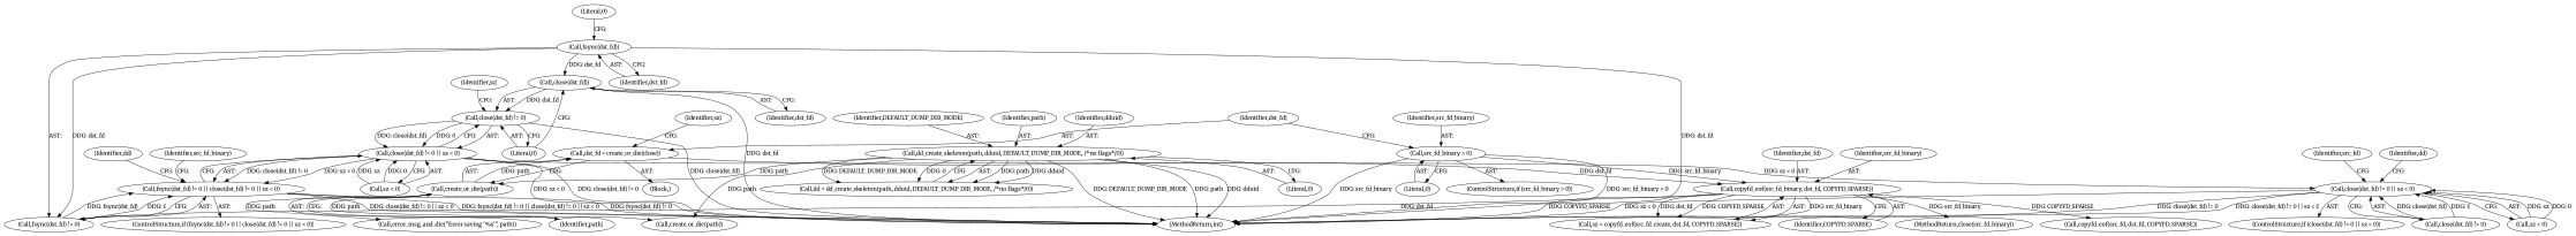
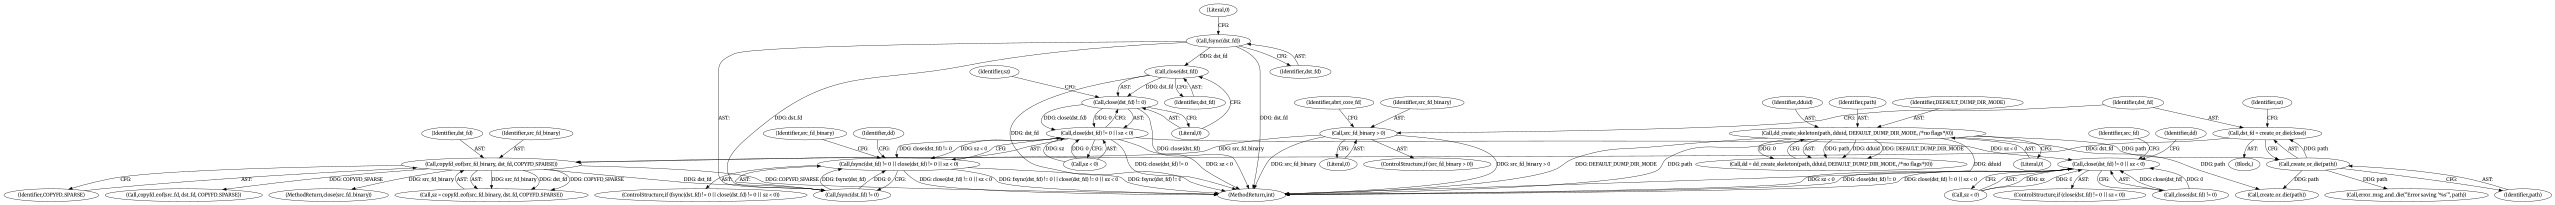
  digraph {
    fontname=Merriweather
    node [fontname=Merriweather]
    edge [fontname=Merriweather]
    n1 [label="(Call,close(dst_fd))"]
    n2 [label="(Call,close(dst_fd) != 0)"]
    n3 [label="(Identifier,dst_fd)"]
    n4 [label="(MethodReturn,int)"]
    n5 [label="(Call,close(dst_fd) != 0 || sz < 0)"]
    n6 [label="(Literal,0)"]
    n7 [label="(Call,fsync(dst_fd))"]
    n8 [label="(Call,fsync(dst_fd) != 0)"]
    n9 [label="(Identifier,dst_fd)"]
    n10 [label="(Call,fsync(dst_fd) != 0 || close(dst_fd) != 0 || sz < 0)"]
    n11 [label="(Call,copyfd_eof(src_fd_binary, dst_fd, COPYFD_SPARSE))"]
    n12 [label="(Call,copyfd_eof(src_fd, dst_fd, COPYFD_SPARSE))"]
    n13 [label="(MethodReturn,close(src_fd_binary))"]
-   n14 [label="(Call,sz = copyfd_eof(src_fd_create, dst_fd, COPYFD_SPARSE))"]
+   n14 [label="(Call,sz = copyfd_eof(src_fd_binary, dst_fd, COPYFD_SPARSE))"]
    n15 [label="(Identifier,COPYFD_SPARSE)"]
    n16 [label="(Call,src_fd_binary > 0)"]
    n17 [label="(Literal,0)"]
    n18 [label="(ControlStructure,if (src_fd_binary > 0))"]
    n19 [label="(Call,dst_fd = create_or_die(close))"]
    n20 [label="(Call,create_or_die(path))"]
    n21 [label="(Block,)"]
    n22 [label="(Call,create_or_die(path))"]
    n23 [label="(Call,error_msg_and_die(\"Error saving '%s'\", path))"]
    n24 [label="(Identifier,path)"]
    n25 [label="(Call,dd_create_skeleton(path, dduid, DEFAULT_DUMP_DIR_MODE, /*no flags*/0))"]
    n26 [label="(Literal,0)"]
    n27 [label="(Call,dd = dd_create_skeleton(path, dduid, DEFAULT_DUMP_DIR_MODE, /*no flags*/0))"]
    n28 [label="(Call,close(dst_fd) != 0 || sz < 0)"]
    n29 [label="(Call,sz < 0)"]
    n30 [label="(ControlStructure,if (fsync(dst_fd) != 0 || close(dst_fd) != 0 || sz < 0))"]
    n31 [label="(ControlStructure,if (close(dst_fd) != 0 || sz < 0))"]
    n32 [label="(Call,close(dst_fd) != 0)"]
    n33 [label="(Call,sz < 0)"]
    n34 [label="(Identifier,sz)"]
    n35 [label="(Identifier,path)"]
    n36 [label="(Identifier,dduid)"]
    n37 [label="(Identifier,src_fd_binary)"]
    n38 [label="(Identifier,src_fd)"]
    n39 [label="(Identifier,dst_fd)"]
+   n40 [label="(Identifier,abrt_core_fd)"]
    n41 [label="(Identifier,src_fd_binary)"]
    n42 [label="(Identifier,dd)"]
    n43 [label="(Identifier,dd)"]
    n44 [label="(Identifier,sz)"]
    n45 [label="(Identifier,dst_fd)"]
    n46 [label="(Literal,0)"]
    n47 [label="(Identifier,DEFAULT_DUMP_DIR_MODE)"]
    n48 [label="(Identifier,src_fd_binary)"]
    n1 -> n2 [label="AST: "]
    n1 -> n2 [label="DDG: dst_fd"]
    n1 -> n3 [label="CFG: "]
    n1 -> n4 [label="DDG: dst_fd"]
    n2 -> n4 [label="DDG: close(dst_fd)"]
    n2 -> n5 [label="AST: "]
    n2 -> n5 [label="DDG: close(dst_fd)"]
    n2 -> n5 [label="DDG: 0"]
    n2 -> n6 [label="CFG: "]
    n3 -> n1 [label="AST: "]
    n5 -> n2 [label="CFG: "]
    n5 -> n4 [label="DDG: sz < 0"]
    n5 -> n4 [label="DDG: close(dst_fd) != 0"]
    n5 -> n10 [label="AST: "]
    n5 -> n10 [label="DDG: close(dst_fd) != 0"]
    n5 -> n10 [label="DDG: sz < 0"]
    n5 -> n28 [label="DDG: sz < 0"]
    n5 -> n29 [label="CFG: "]
    n6 -> n1 [label="CFG: "]
    n6 -> n2 [label="AST: "]
    n7 -> n1 [label="DDG: dst_fd"]
    n7 -> n4 [label="DDG: dst_fd"]
    n7 -> n8 [label="AST: "]
    n7 -> n8 [label="DDG: dst_fd"]
    n7 -> n9 [label="CFG: "]
    n8 -> n10 [label="AST: "]
    n8 -> n10 [label="DDG: fsync(dst_fd)"]
    n8 -> n10 [label="DDG: 0"]
    n9 -> n7 [label="AST: "]
    n10 -> n4 [label="DDG: fsync(dst_fd) != 0"]
    n10 -> n4 [label="DDG: close(dst_fd) != 0 || sz < 0"]
    n10 -> n4 [label="DDG: fsync(dst_fd) != 0 || close(dst_fd) != 0 || sz < 0"]
    n10 -> n5 [label="CFG: "]
    n10 -> n8 [label="CFG: "]
    n10 -> n30 [label="AST: "]
    n11 -> n4 [label="DDG: COPYFD_SPARSE"]
    n11 -> n8 [label="DDG: dst_fd"]
    n11 -> n12 [label="DDG: COPYFD_SPARSE"]
    n11 -> n13 [label="DDG: src_fd_binary"]
    n11 -> n14 [label="AST: "]
    n11 -> n14 [label="DDG: src_fd_binary"]
    n11 -> n14 [label="DDG: dst_fd"]
    n11 -> n14 [label="DDG: COPYFD_SPARSE"]
    n11 -> n15 [label="CFG: "]
    n14 -> n11 [label="AST: "]
    n15 -> n11 [label="AST: "]
    n16 -> n4 [label="DDG: src_fd_binary > 0"]
    n16 -> n4 [label="DDG: src_fd_binary"]
    n16 -> n11 [label="DDG: src_fd_binary"]
    n16 -> n17 [label="CFG: "]
    n16 -> n18 [label="AST: "]
    n17 -> n16 [label="AST: "]
    n19 -> n11 [label="DDG: dst_fd"]
    n19 -> n20 [label="CFG: "]
    n19 -> n21 [label="AST: "]
    n20 -> n19 [label="AST: "]
    n20 -> n19 [label="DDG: path"]
    n20 -> n22 [label="DDG: path"]
    n20 -> n23 [label="DDG: path"]
    n20 -> n24 [label="CFG: "]
    n24 -> n20 [label="AST: "]
    n25 -> n4 [label="DDG: DEFAULT_DUMP_DIR_MODE"]
    n25 -> n4 [label="DDG: path"]
    n25 -> n4 [label="DDG: dduid"]
    n25 -> n20 [label="DDG: path"]
    n25 -> n22 [label="DDG: path"]
    n25 -> n26 [label="CFG: "]
    n25 -> n27 [label="AST: "]
    n25 -> n27 [label="DDG: path"]
    n25 -> n27 [label="DDG: dduid"]
    n25 -> n27 [label="DDG: DEFAULT_DUMP_DIR_MODE"]
    n25 -> n27 [label="DDG: 0"]
    n26 -> n25 [label="AST: "]
    n27 -> n25 [label="CFG: "]
    n28 -> n4 [label="DDG: sz < 0"]
    n28 -> n4 [label="DDG: close(dst_fd) != 0"]
    n28 -> n4 [label="DDG: close(dst_fd) != 0 || sz < 0"]
    n28 -> n31 [label="AST: "]
    n28 -> n32 [label="CFG: "]
    n28 -> n33 [label="CFG: "]
    n29 -> n5 [label="AST: "]
    n29 -> n5 [label="DDG: sz"]
    n29 -> n5 [label="DDG: 0"]
    n32 -> n28 [label="AST: "]
    n32 -> n28 [label="DDG: close(dst_fd)"]
    n32 -> n28 [label="DDG: 0"]
    n33 -> n28 [label="AST: "]
    n33 -> n28 [label="DDG: sz"]
    n33 -> n28 [label="DDG: 0"]
    n34 -> n19 [label="CFG: "]
    n35 -> n25 [label="AST: "]
    n36 -> n25 [label="AST: "]
    n37 -> n10 [label="CFG: "]
    n38 -> n28 [label="CFG: "]
    n39 -> n11 [label="AST: "]
+   n40 -> n16 [label="CFG: "]
    n41 -> n11 [label="AST: "]
    n42 -> n28 [label="CFG: "]
    n43 -> n10 [label="CFG: "]
    n44 -> n2 [label="CFG: "]
    n45 -> n16 [label="CFG: "]
    n45 -> n19 [label="AST: "]
    n46 -> n7 [label="CFG: "]
    n47 -> n25 [label="AST: "]
    n48 -> n16 [label="AST: "]
  }
